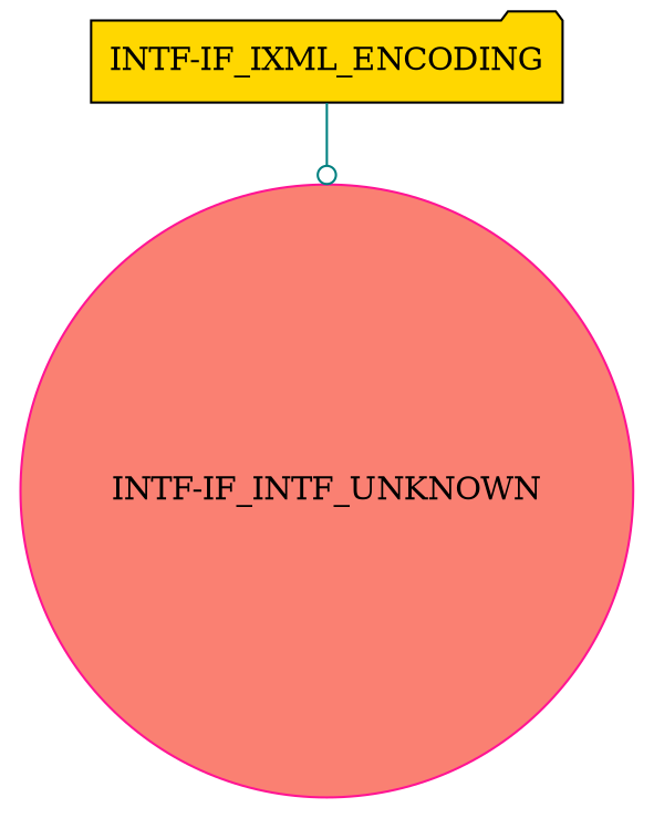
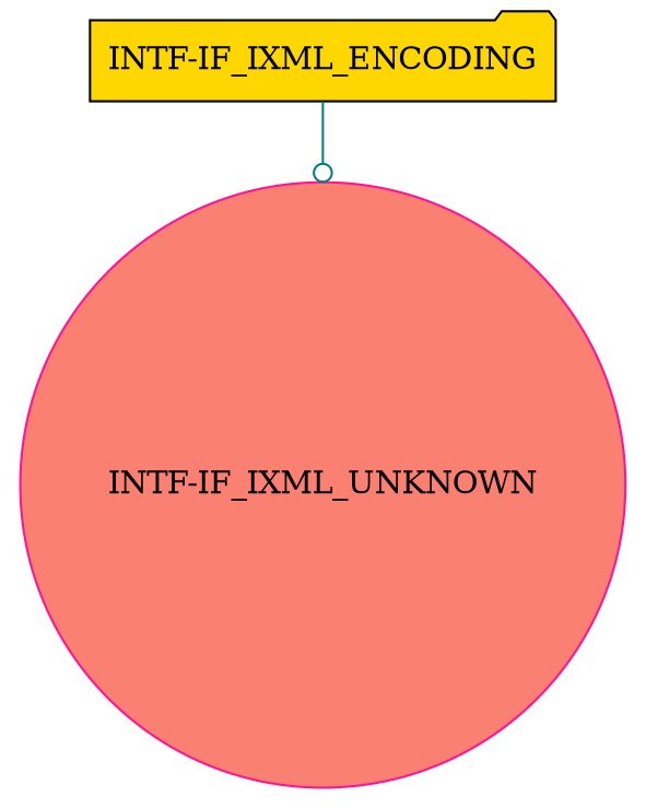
  digraph {
    node [style=filled]
    "INTF-IF_IXML_ENCODING" [color=black shape=folder fillcolor=gold]
-   "INTF-IF_IXML_UNKNOWN" [color=deeppink shape=circle fillcolor=salmon label="INTF-IF_INTF_UNKNOWN"]
+   "INTF-IF_IXML_UNKNOWN" [color=deeppink shape=circle fillcolor=salmon]
    "INTF-IF_IXML_ENCODING" -> "INTF-IF_IXML_UNKNOWN" [color=teal arrowhead=odot]
  }
